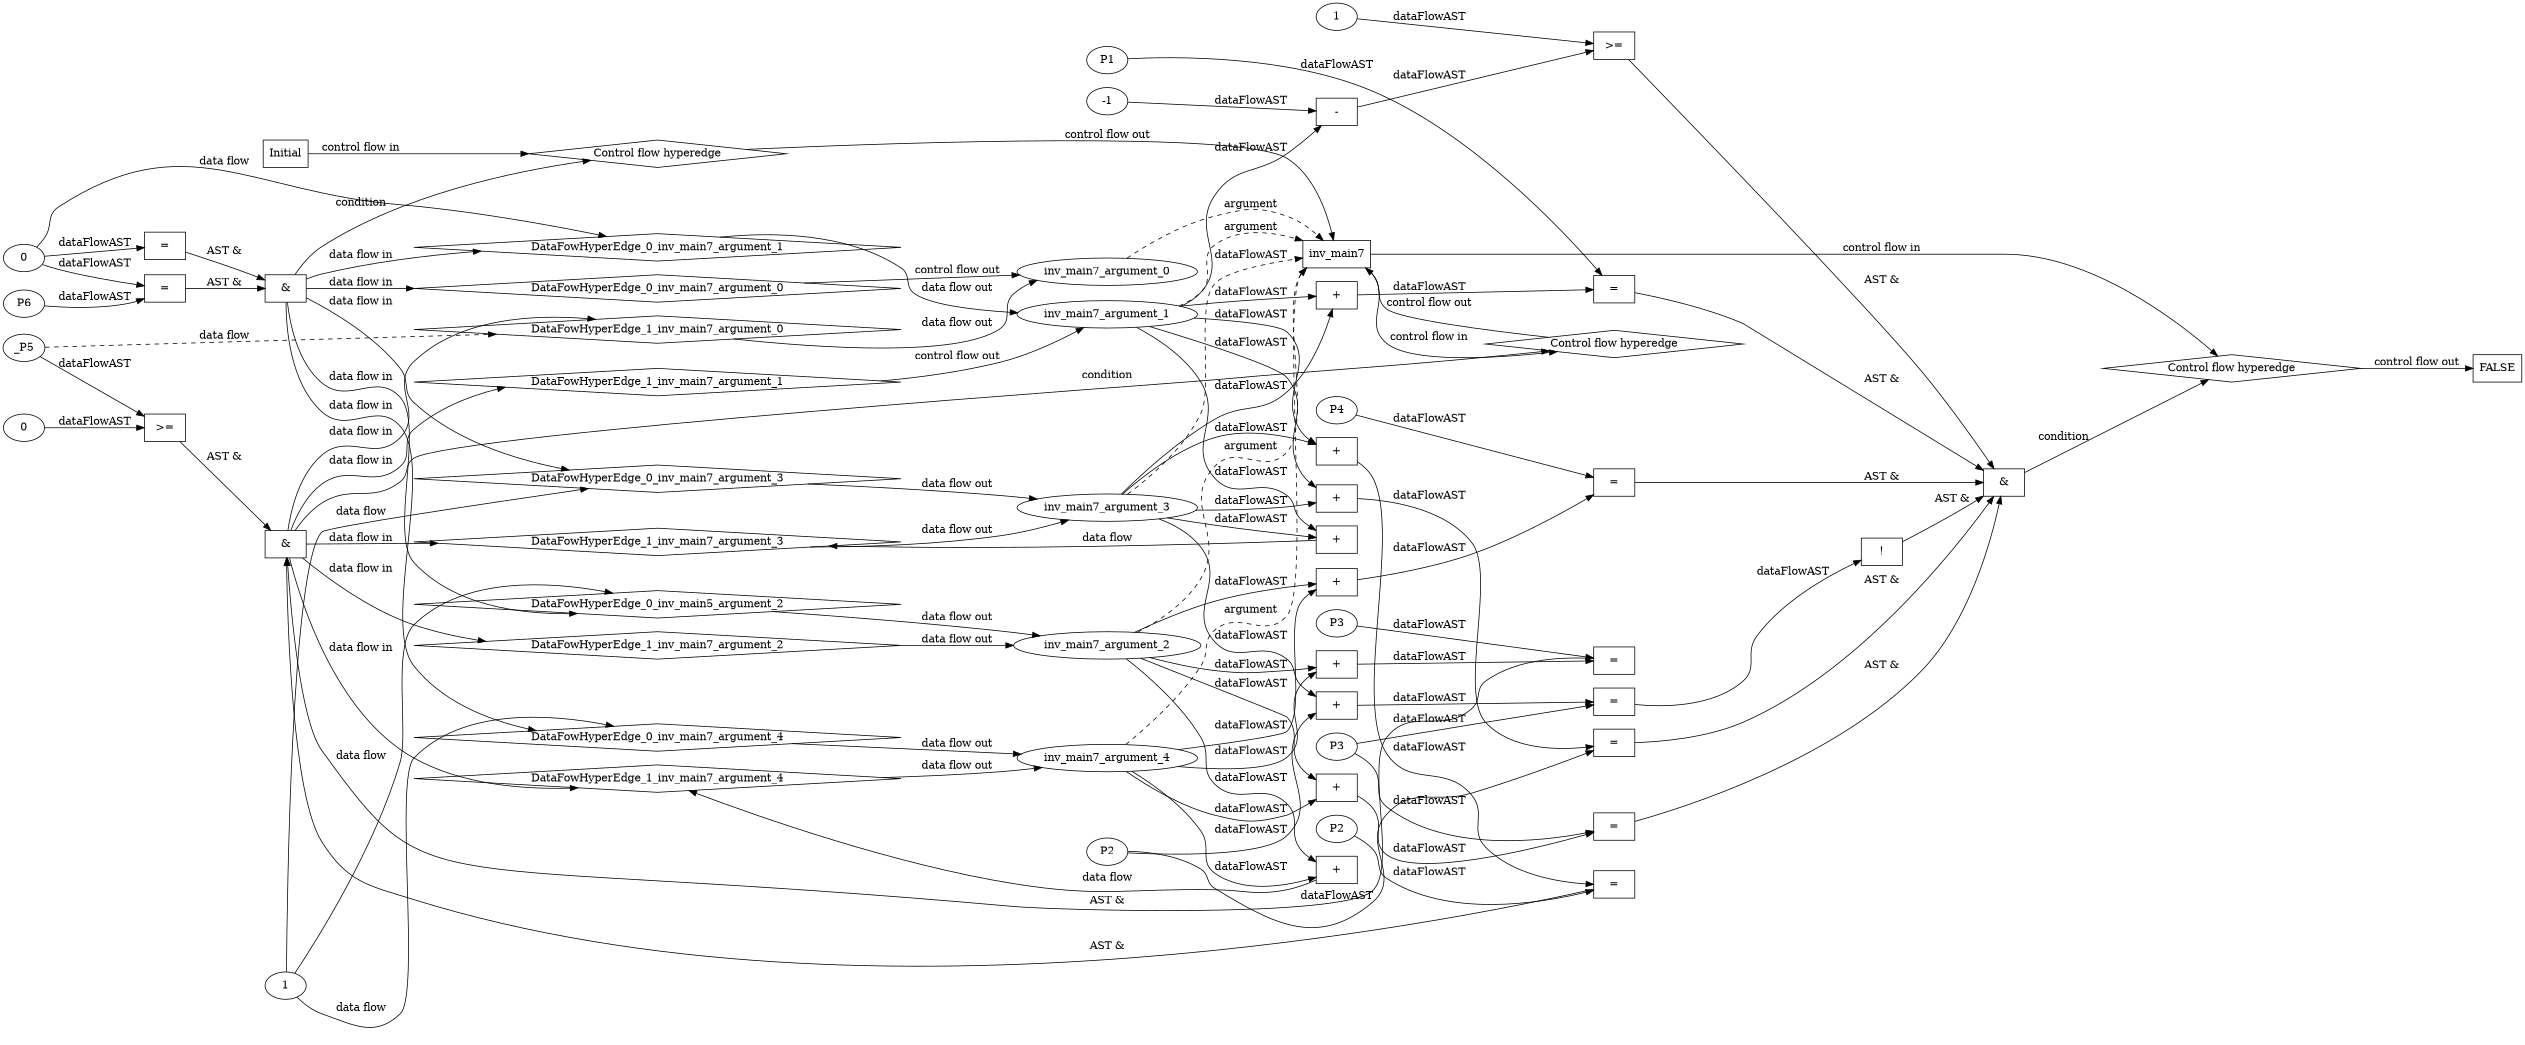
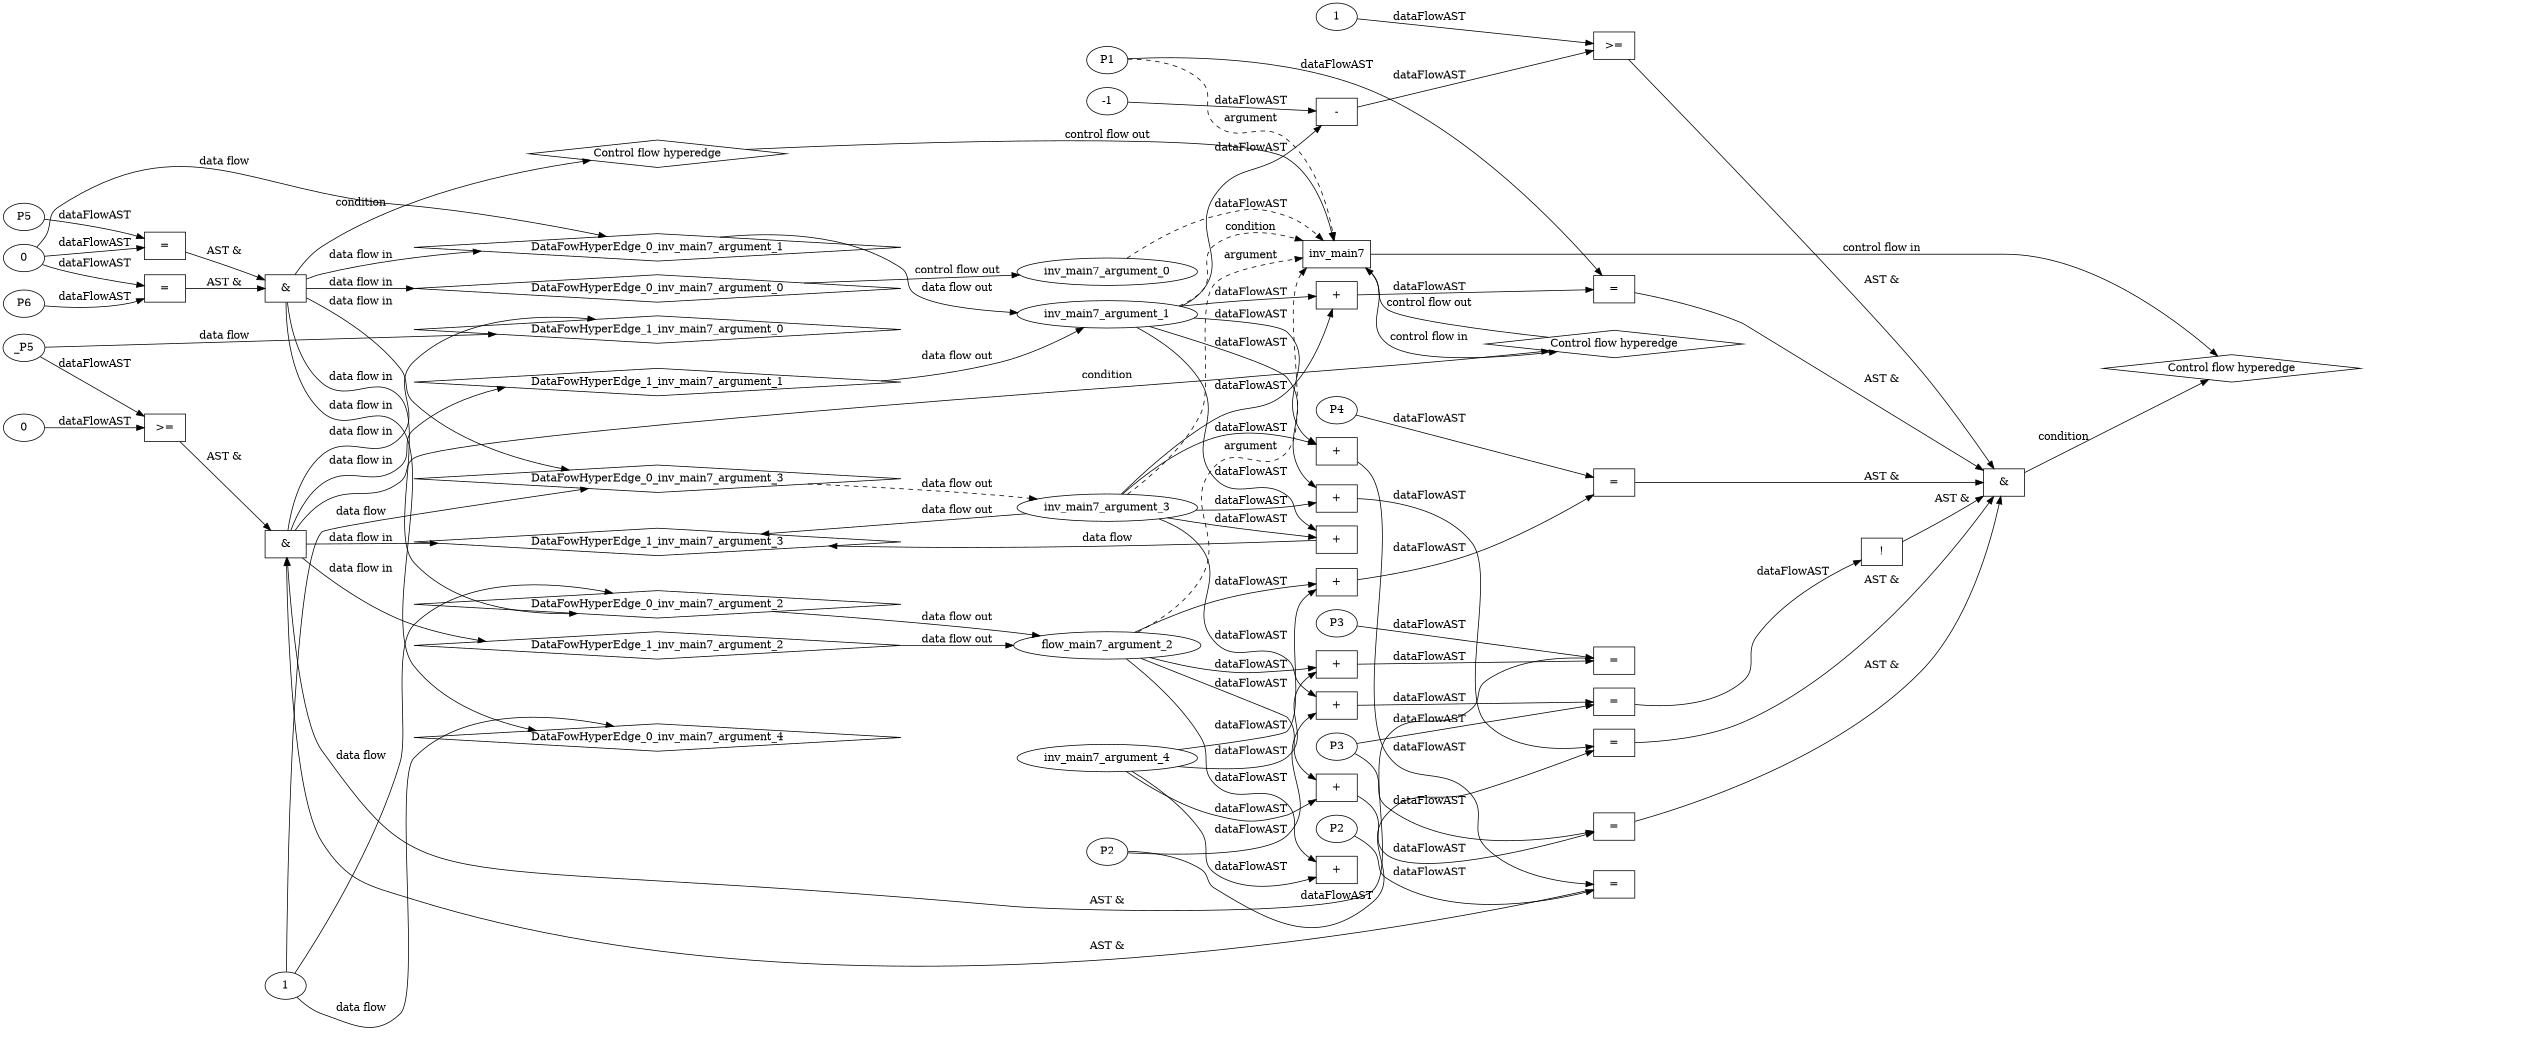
  digraph {
    rankdir=LR
    node [shape=rect]
    n1 [label=inv_main7 nodeName=inv_main7]
    n2 [label="Control flow hyperedge" nodeName=ControlFowHyperEdge_1 shape=diamond]
    n3 [label="Control flow hyperedge" nodeName=ControlFowHyperEdge_2 shape=diamond]
-   n4 [label=FALSE nodeName=FALSE]
-   n5 [label=Initial nodeName=Initial]
    n6 [label="Control flow hyperedge" nodeName=ControlFowHyperEdge_0 shape=diamond]
    n7 [label=inv_main7_argument_0 nodeName=argument0 shape=oval]
    n8 [label=inv_main7_argument_1 nodeName=argument1 shape=oval]
    n9 [label="+" nodeName=xxxinv_main7___inv_main7_1xxxguard2_node_2]
    n10 [label="+" nodeName=xxxinv_main7___inv_main7_1xxxdataFlow1_node_0]
    n11 [label="+" nodeName=xxxFALSE___inv_main7_2xxxguard1_node_2]
    n12 [label="+" nodeName=xxxFALSE___inv_main7_2xxxguard2_node_2]
    n13 [label="-" nodeName=xxxFALSE___inv_main7_2xxxguard5_node_1]
    n14 [label="=" nodeName=xxxinv_main7___inv_main7_1xxxguard2_node_0]
    n15 [label=DataFowHyperEdge_1_inv_main7_argument_3 nodeName=DataFowHyperEdge_1_inv_main7_argument_3 shape=diamond]
    n16 [label="=" nodeName=xxxFALSE___inv_main7_2xxxguard1_node_0]
    n17 [label="=" nodeName=xxxFALSE___inv_main7_2xxxguard2_node_0]
    n18 [label=">=" nodeName=xxxFALSE___inv_main7_2xxxguard5_node_0]
-   n19 [label=inv_main7_argument_2 nodeName=argument2 shape=oval]
+   n19 [label=flow_main7_argument_2 nodeName=argument2 shape=oval]
    n20 [label="+" nodeName=xxxinv_main7___inv_main7_1xxxguard_0_node_2]
    n21 [label="+" nodeName=xxxinv_main7___inv_main7_1xxxdataFlow2_node_0]
    n22 [label="+" nodeName=xxxFALSE___inv_main7_2xxxguard4_node_2]
    n23 [label="+" nodeName=xxxFALSE___inv_main7_2xxxguard_0_node_2]
    n24 [label="=" nodeName=xxxinv_main7___inv_main7_1xxxguard_0_node_0]
-   n25 [label=DataFowHyperEdge_1_inv_main7_argument_4 nodeName=DataFowHyperEdge_1_inv_main7_argument_4 shape=diamond]
    n26 [label="=" nodeName=xxxFALSE___inv_main7_2xxxguard4_node_0]
    n27 [label="=" nodeName=xxxFALSE___inv_main7_2xxxguard_0_node_0]
    n28 [label=inv_main7_argument_3 nodeName=argument3 shape=oval]
    n29 [label="+" nodeName=xxxFALSE___inv_main7_2xxxguard3_node_3]
    n30 [label="=" nodeName=xxxFALSE___inv_main7_2xxxguard3_node_1]
    n31 [label=inv_main7_argument_4 nodeName=argument4 shape=oval]
    n32 [label="&" nodeName=xxxinv_main7___Initial_0xxx_and]
    n33 [label=DataFowHyperEdge_0_inv_main7_argument_1 nodeName=DataFowHyperEdge_0_inv_main7_argument_1 shape=diamond]
-   n34 [label=DataFowHyperEdge_0_inv_main5_argument_2 nodeName=DataFowHyperEdge_0_inv_main7_argument_2 shape=diamond]
+   n34 [label=DataFowHyperEdge_0_inv_main7_argument_2 nodeName=DataFowHyperEdge_0_inv_main7_argument_2 shape=diamond]
    n35 [label=DataFowHyperEdge_0_inv_main7_argument_3 nodeName=DataFowHyperEdge_0_inv_main7_argument_3 shape=diamond]
    n36 [label=DataFowHyperEdge_0_inv_main7_argument_4 nodeName=DataFowHyperEdge_0_inv_main7_argument_4 shape=diamond]
    n37 [label=DataFowHyperEdge_0_inv_main7_argument_0 nodeName=DataFowHyperEdge_0_inv_main7_argument_0 shape=diamond]
    n38 [label="=" nodeName=xxxinv_main7___Initial_0xxxguard_0_node_0]
    n39 [label=P6 nodeName=xxxinv_main7___Initial_0xxxguard_0_node_2 shape=""]
    n40 [label=0 nodeName=xxxinv_main7___Initial_0xxxdataFlow_0_node_0 shape=""]
    n41 [label="=" nodeName=xxxinv_main7___Initial_0xxxguard1_node_0]
+   n42 [label=P5 nodeName=xxxinv_main7___Initial_0xxxguard1_node_2 shape=""]
    n43 [label=1 nodeName=xxxinv_main7___Initial_0xxxdataFlow1_node_0 shape=""]
    n44 [label="&" nodeName=xxxinv_main7___inv_main7_1xxx_and]
    n45 [label=DataFowHyperEdge_1_inv_main7_argument_0 nodeName=DataFowHyperEdge_1_inv_main7_argument_0 shape=diamond]
    n46 [label=DataFowHyperEdge_1_inv_main7_argument_1 nodeName=DataFowHyperEdge_1_inv_main7_argument_1 shape=diamond]
    n47 [label=DataFowHyperEdge_1_inv_main7_argument_2 nodeName=DataFowHyperEdge_1_inv_main7_argument_2 shape=diamond]
    n48 [label=P3 nodeName=xxxinv_main7___inv_main7_1xxxguard_0_node_1 shape=""]
    n49 [label=">=" nodeName=xxxinv_main7___inv_main7_1xxxguard1_node_0]
    n50 [label=0 nodeName=xxxinv_main7___inv_main7_1xxxguard1_node_2 shape=""]
    n51 [label=_P5 nodeName=xxxinv_main7___inv_main7_1xxxdataFlow_0_node_0 shape=""]
    n52 [label=P2 nodeName=xxxinv_main7___inv_main7_1xxxguard2_node_1 shape=""]
    n53 [label="&" nodeName=xxxFALSE___inv_main7_2xxx_and]
    n54 [label=P2 nodeName=xxxFALSE___inv_main7_2xxxguard1_node_1 shape=""]
    n55 [label="!" nodeName=xxxFALSE___inv_main7_2xxxguard3_node_0]
    n56 [label=P3 nodeName=xxxFALSE___inv_main7_2xxxguard3_node_2 shape=""]
    n57 [label=P1 nodeName=xxxFALSE___inv_main7_2xxxguard2_node_1 shape=""]
    n58 [label=P4 nodeName=xxxFALSE___inv_main7_2xxxguard_0_node_1 shape=""]
    n59 [label=-1 nodeName=xxxFALSE___inv_main7_2xxxguard5_node_3 shape=""]
    n60 [label=1 nodeName=xxxFALSE___inv_main7_2xxxguard5_node_4 shape=""]
    n1 -> n2 [label="control flow in"]
    n1 -> n3 [label="control flow in"]
    n2 -> n1 [label="control flow out"]
-   n3 -> n4 [label="control flow out"]
-   n5 -> n6 [label="control flow in"]
    n6 -> n1 [label="control flow out"]
-   n7 -> n1 [label=argument style=dashed]
-   n8 -> n1 [label=argument style=dashed]
+   n7 -> n1 [label=dataFlowAST style=dashed]
+   n8 -> n1 [label=condition style=dashed]
    n8 -> n9 [label=dataFlowAST]
    n8 -> n10 [label=dataFlowAST]
    n8 -> n11 [label=dataFlowAST]
    n8 -> n12 [label=dataFlowAST]
    n8 -> n13 [label=dataFlowAST]
    n9 -> n14 [label=dataFlowAST]
    n10 -> n15 [label="data flow"]
    n11 -> n16 [label=dataFlowAST]
    n12 -> n17 [label=dataFlowAST]
    n13 -> n18 [label=dataFlowAST]
    n14 -> n44 [label="AST &"]
-   n15 -> n28 [label="data flow out"]
+   n28 -> n15 [label="data flow out"]
    n16 -> n53 [label="AST &"]
    n17 -> n53 [label="AST &"]
    n18 -> n53 [label="AST &"]
    n19 -> n1 [label=argument style=dashed]
    n19 -> n20 [label=dataFlowAST]
    n19 -> n21 [label=dataFlowAST]
    n19 -> n22 [label=dataFlowAST]
    n19 -> n23 [label=dataFlowAST]
    n20 -> n24 [label=dataFlowAST]
-   n21 -> n25 [label="data flow"]
    n22 -> n26 [label=dataFlowAST]
    n23 -> n27 [label=dataFlowAST]
    n24 -> n44 [label="AST &"]
-   n25 -> n31 [label="data flow out"]
    n26 -> n53 [label="AST &"]
    n27 -> n53 [label="AST &"]
-   n28 -> n1 [label=dataFlowAST style=dashed]
+   n28 -> n1 [label=argument style=dashed]
    n28 -> n9 [label=dataFlowAST]
    n28 -> n10 [label=dataFlowAST]
    n28 -> n11 [label=dataFlowAST]
    n28 -> n12 [label=dataFlowAST]
    n28 -> n29 [label=dataFlowAST]
    n29 -> n30 [label=dataFlowAST]
    n30 -> n55 [label=dataFlowAST]
-   n31 -> n1 [label=argument style=dashed]
+   n57 -> n1 [label=argument style=dashed]
    n31 -> n20 [label=dataFlowAST]
    n31 -> n21 [label=dataFlowAST]
    n31 -> n22 [label=dataFlowAST]
    n31 -> n23 [label=dataFlowAST]
    n32 -> n6 [label=condition]
    n32 -> n33 [label="data flow in"]
    n32 -> n34 [label="data flow in"]
    n32 -> n35 [label="data flow in"]
    n32 -> n36 [label="data flow in"]
    n32 -> n37 [label="data flow in"]
    n33 -> n8 [label="data flow out"]
    n34 -> n19 [label="data flow out"]
-   n35 -> n28 [label="data flow out"]
-   n36 -> n31 [label="data flow out"]
+   n35 -> n28 [label="data flow out" style=dashed]
    n37 -> n7 [label="control flow out"]
    n38 -> n32 [label="AST &"]
    n39 -> n38 [label=dataFlowAST]
    n40 -> n33 [label="data flow"]
    n40 -> n38 [label=dataFlowAST]
    n40 -> n41 [label=dataFlowAST]
    n41 -> n32 [label="AST &"]
+   n42 -> n41 [label=dataFlowAST]
    n43 -> n34 [label="data flow"]
    n43 -> n35 [label="data flow"]
    n43 -> n36 [label="data flow"]
    n44 -> n2 [label=condition]
    n44 -> n15 [label="data flow in"]
-   n44 -> n25 [label="data flow in"]
    n44 -> n45 [label="data flow in"]
    n44 -> n46 [label="data flow in"]
    n44 -> n47 [label="data flow in"]
-   n45 -> n7 [label="data flow out"]
-   n46 -> n8 [label="control flow out"]
+   n46 -> n8 [label="data flow out"]
    n47 -> n19 [label="data flow out"]
    n48 -> n24 [label=dataFlowAST]
    n49 -> n44 [label="AST &"]
    n50 -> n49 [label=dataFlowAST]
-   n51 -> n45 [label="data flow" style=dashed]
+   n51 -> n45 [label="data flow"]
    n51 -> n49 [label=dataFlowAST]
    n52 -> n14 [label=dataFlowAST]
    n53 -> n3 [label=condition]
    n54 -> n16 [label=dataFlowAST]
    n54 -> n29 [label=dataFlowAST]
    n55 -> n53 [label="AST &"]
    n56 -> n26 [label=dataFlowAST]
    n56 -> n30 [label=dataFlowAST]
    n57 -> n17 [label=dataFlowAST]
    n58 -> n27 [label=dataFlowAST]
    n59 -> n13 [label=dataFlowAST]
    n60 -> n18 [label=dataFlowAST]
  }
